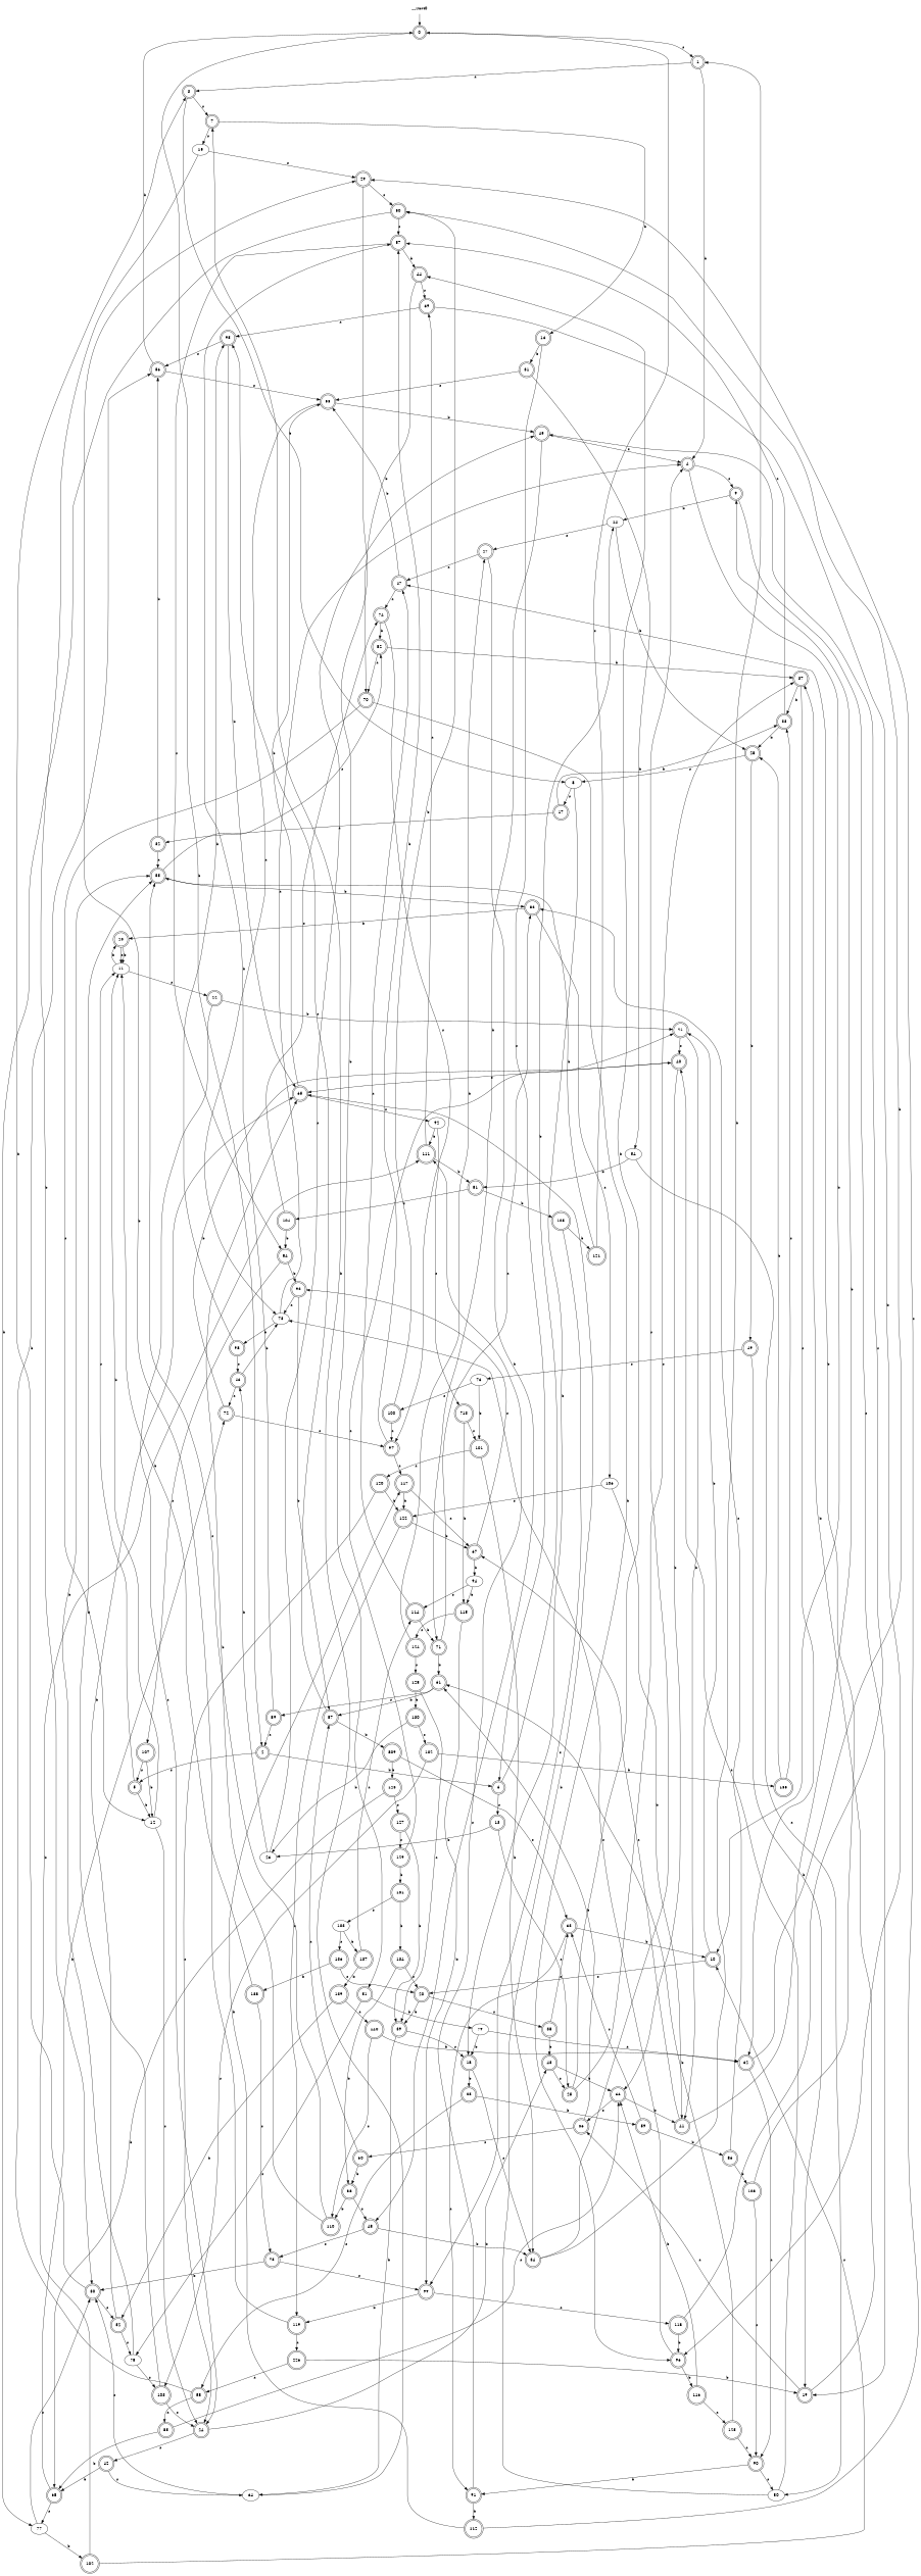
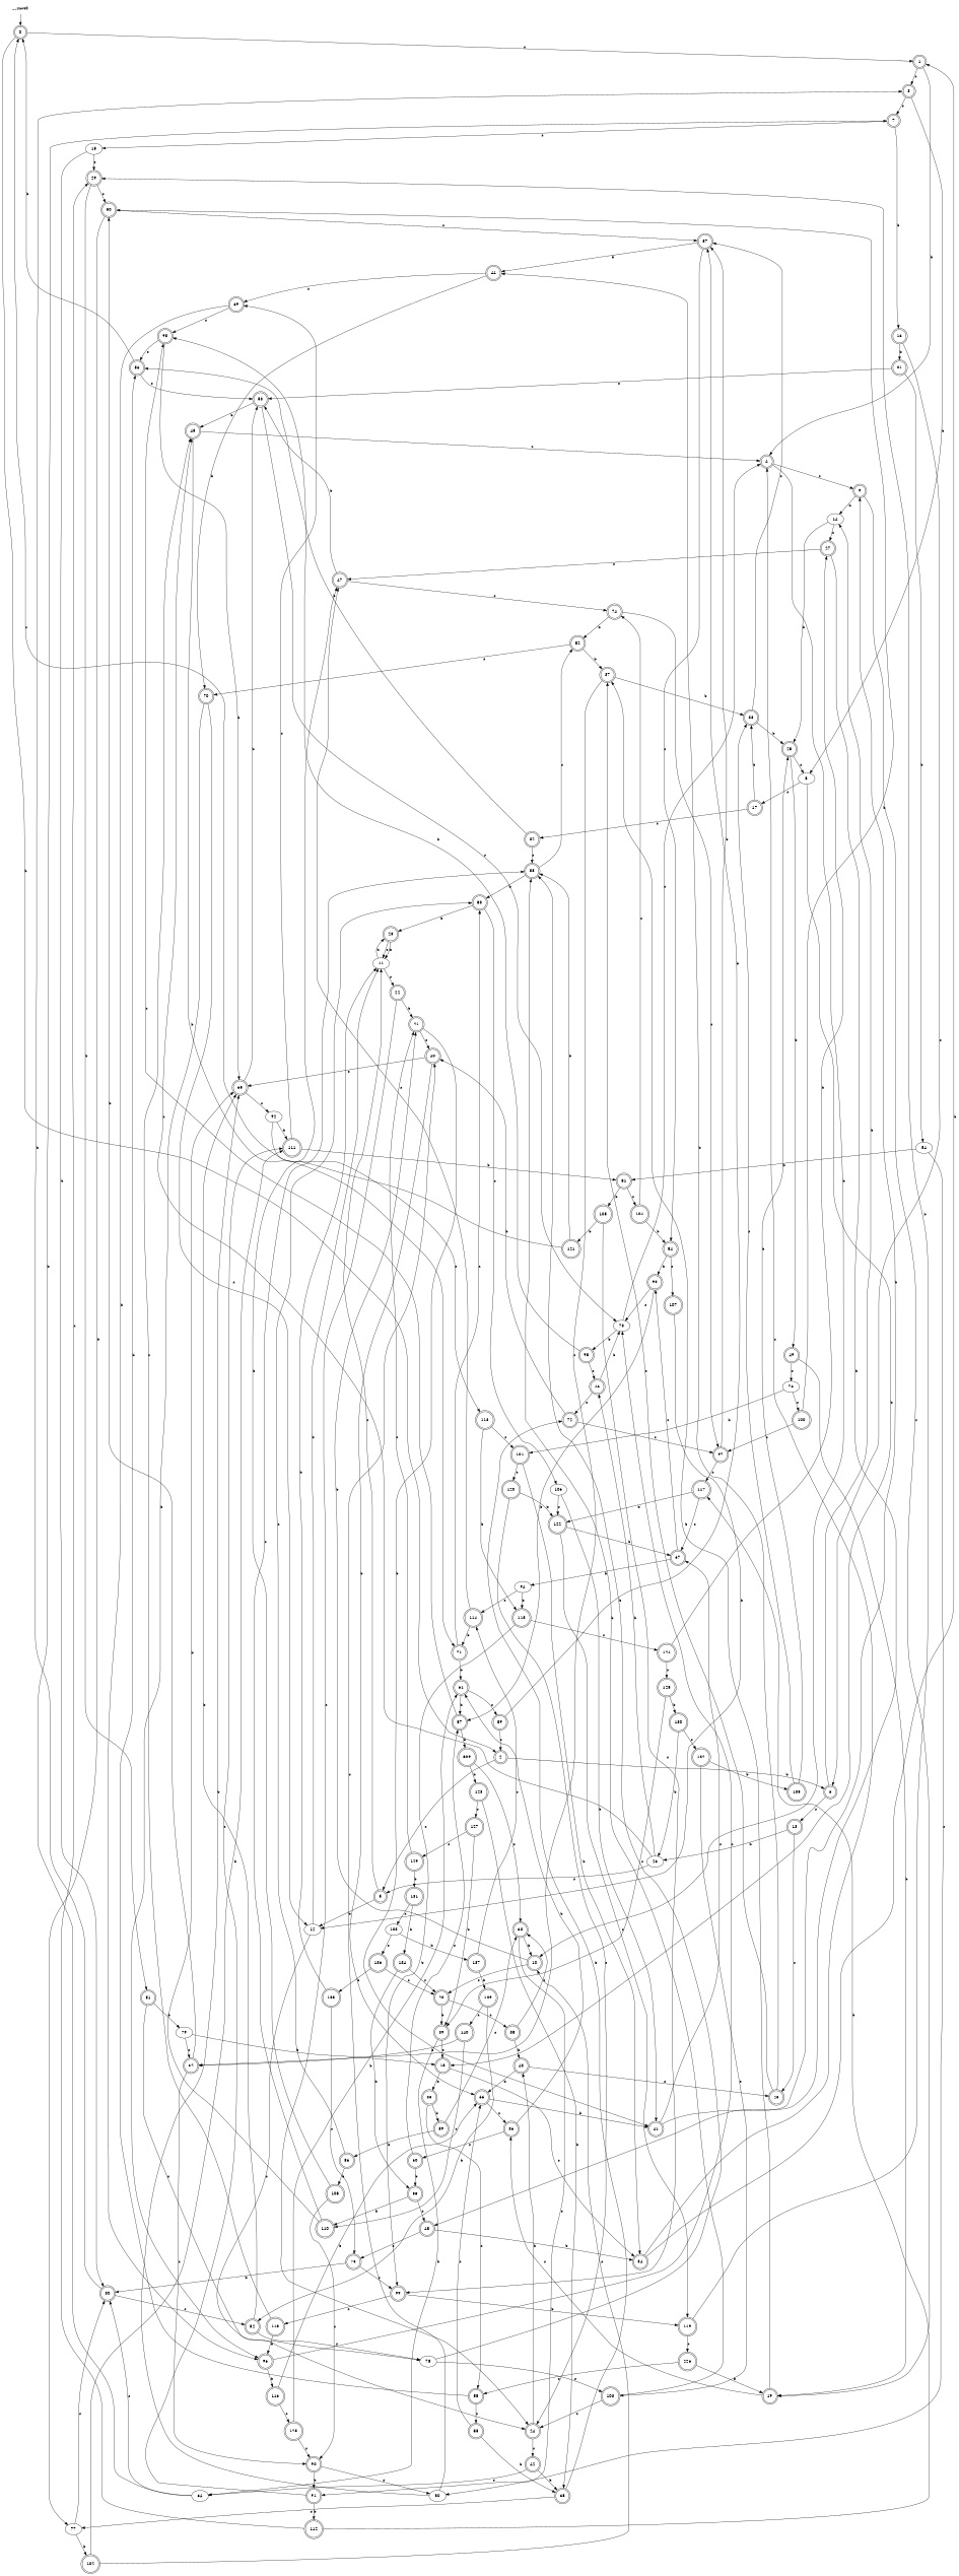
  digraph {
    fontname=Lato
    node [fontname=Lato shape=doublecircle]
    edge [fontname=Lato]
    __start0 [shape=none]
    0
    1
    2
    3
    4
    5
    6
    7
    8 [shape=""]
    9
    10
    11 [shape=""]
    12 [shape=""]
    13
    14 [shape=""]
    15 [shape=""]
    16
    17
    18
    19
    20
    21
    22
    23
    24
    25
    26 [shape=""]
    27
    28
    29
    30
    31
    32
    33
    34
    35
    36
    37
    38
    39
    40
    41
    42
    43
    44
    45
    46
    47
    48
    49
    50
    51
    52
    53
    54 [shape=""]
    55
    56
    57
    58
    59
    60
    61
    62
    63
    64 [shape=""]
    65
    66
    67
    68
    69
    70
    71
    72
    73 [shape=""]
    74
    75
    76 [shape=""]
    77 [shape=""]
    78 [shape=""]
    79 [shape=""]
    80 [shape=""]
    81
    82
    83
    84
    85
    86
    87
    88
    89
    90
    91
    92 [shape=""]
    93
    94 [shape=""]
    95
    96
    97
    98
    99
    100
    101
    102
    103
    104
    105
    106 [shape=""]
    107
    108
    n111 [label=809]
    110
    111
    112
-   113 [label=713]
+   113
    114
    115
    116
    117
    118
    119
    120
    121
    122
    123
    124
    125
    n128 [label=226]
    127
    128
    129
    130
    131
    132
    133 [shape=""]
    134
    135
    136
    137
    138
    139
    140
    __start0 -> 0
    0 -> 1 [label=a]
    0 -> 2 [label=b]
    1 -> 3 [label=a]
    1 -> 4 [label=b]
    2 -> 5 [label=a]
    2 -> 6 [label=b]
    3 -> 7 [label=a]
    3 -> 8 [label=b]
    4 -> 9 [label=a]
    4 -> 10 [label=b]
    5 -> 11 [label=a]
    5 -> 12 [label=b]
    6 -> 13 [label=a]
    6 -> 14 [label=b]
    7 -> 15 [label=a]
    7 -> 16 [label=b]
    8 -> 17 [label=a]
    8 -> 18 [label=b]
    9 -> 14 [label=b]
    9 -> 19 [label=a]
    10 -> 20 [label=a]
    10 -> 21 [label=b]
    11 -> 22 [label=a]
    11 -> 23 [label=b]
    12 -> 11 [label=b]
    12 -> 24 [label=a]
    13 -> 25 [label=a]
    13 -> 26 [label=b]
    14 -> 27 [label=a]
    14 -> 28 [label=b]
    15 -> 29 [label=a]
    15 -> 30 [label=b]
    16 -> 6 [label=a]
    16 -> 31 [label=b]
    17 -> 32 [label=a]
    17 -> 33 [label=b]
    18 -> 34 [label=a]
    18 -> 35 [label=b]
    19 -> 36 [label=a]
    19 -> 37 [label=b]
    20 -> 38 [label=a]
    20 -> 39 [label=b]
    21 -> 40 [label=a]
    21 -> 41 [label=b]
    22 -> 21 [label=b]
    22 -> 24 [label=a]
    23 -> 11 [label=a]
    23 -> 11 [label=b]
    24 -> 42 [label=a]
    24 -> 43 [label=b]
    25 -> 37 [label=a]
    25 -> 44 [label=b]
    26 -> 45 [label=a]
    26 -> 46 [label=b]
    27 -> 47 [label=a]
    27 -> 48 [label=b]
    28 -> 8 [label=a]
    28 -> 49 [label=b]
    29 -> 50 [label=a]
    29 -> 51 [label=b]
    30 -> 3 [label=b]
    30 -> 52 [label=a]
    31 -> 53 [label=a]
    31 -> 54 [label=b]
    32 -> 55 [label=a]
    32 -> 56 [label=b]
    33 -> 28 [label=b]
    33 -> 57 [label=a]
    34 -> 1 [label=b]
    34 -> 4 [label=a]
    35 -> 58 [label=a]
    35 -> 59 [label=b]
    36 -> 60 [label=a]
    36 -> 61 [label=b]
    37 -> 33 [label=b]
    37 -> 62 [label=a]
    38 -> 43 [label=b]
    38 -> 63 [label=a]
    39 -> 18 [label=a]
    39 -> 64 [label=b]
    40 -> 65 [label=a]
    40 -> 66 [label=b]
    41 -> 9 [label=b]
    41 -> 67 [label=a]
    42 -> 64 [label=a]
    42 -> 68 [label=b]
    43 -> 25 [label=a]
    43 -> 66 [label=b]
    44 -> 69 [label=a]
    44 -> 70 [label=b]
    45 -> 4 [label=a]
    45 -> 71 [label=b]
    46 -> 72 [label=a]
    46 -> 73 [label=b]
    47 -> 53 [label=b]
    47 -> 74 [label=a]
    48 -> 34 [label=b]
    48 -> 75 [label=a]
    49 -> 19 [label=b]
    49 -> 76 [label=a]
    50 -> 57 [label=a]
    50 -> 77 [label=b]
    51 -> 78 [label=a]
    51 -> 79 [label=b]
    52 -> 65 [label=b]
    52 -> 78 [label=a]
    53 -> 45 [label=b]
    53 -> 73 [label=a]
    54 -> 80 [label=a]
    54 -> 81 [label=b]
    55 -> 82 [label=a]
    55 -> 83 [label=b]
    56 -> 0 [label=b]
    56 -> 53 [label=a]
    57 -> 44 [label=b]
    57 -> 84 [label=a]
    58 -> 56 [label=b]
    58 -> 85 [label=a]
    59 -> 63 [label=a]
    59 -> 86 [label=b]
    60 -> 87 [label=a]
    60 -> 88 [label=b]
    61 -> 87 [label=b]
    61 -> 89 [label=a]
    62 -> 50 [label=b]
    62 -> 90 [label=a]
    63 -> 10 [label=b]
    63 -> 91 [label=a]
    64 -> 7 [label=b]
    64 -> 30 [label=a]
    65 -> 53 [label=b]
    65 -> 92 [label=a]
    66 -> 36 [label=a]
    66 -> 41 [label=b]
    67 -> 93 [label=a]
    67 -> 94 [label=b]
    68 -> 72 [label=b]
    68 -> 77 [label=a]
    69 -> 95 [label=a]
    69 -> 96 [label=b]
    70 -> 12 [label=a]
    70 -> 96 [label=b]
    71 -> 61 [label=b]
    71 -> 83 [label=a]
    72 -> 40 [label=b]
    72 -> 97 [label=a]
    73 -> 4 [label=a]
    73 -> 98 [label=b]
    74 -> 82 [label=b]
    74 -> 97 [label=a]
    75 -> 30 [label=b]
    75 -> 99 [label=a]
    76 -> 100 [label=a]
    76 -> 101 [label=b]
    77 -> 30 [label=a]
    77 -> 102 [label=b]
    78 -> 55 [label=b]
    78 -> 103 [label=a]
    79 -> 18 [label=b]
    79 -> 62 [label=a]
    80 -> 40 [label=a]
    80 -> 65 [label=b]
    81 -> 104 [label=a]
    81 -> 105 [label=b]
    82 -> 37 [label=b]
    82 -> 70 [label=a]
    83 -> 23 [label=b]
    83 -> 106 [label=a]
    84 -> 93 [label=b]
    84 -> 107 [label=a]
    85 -> 66 [label=a]
    85 -> 68 [label=b]
    86 -> 83 [label=a]
    86 -> 108 [label=b]
    87 -> 95 [label=a]
    87 -> n111 [label=b]
    88 -> 48 [label=a]
    88 -> 110 [label=b]
    89 -> 2 [label=a]
    89 -> 57 [label=b]
    90 -> 80 [label=a]
    90 -> 91 [label=b]
    91 -> 111 [label=a]
    91 -> 112 [label=b]
    92 -> 111 [label=b]
    92 -> 113 [label=a]
    93 -> 73 [label=a]
    93 -> 87 [label=b]
    94 -> 114 [label=a]
    94 -> 115 [label=b]
    95 -> 56 [label=a]
    95 -> 65 [label=b]
    96 -> 73 [label=a]
    96 -> 116 [label=b]
    97 -> 57 [label=b]
    97 -> 117 [label=a]
    98 -> 46 [label=a]
    98 -> 95 [label=b]
    99 -> 118 [label=a]
    99 -> 119 [label=b]
    100 -> 50 [label=b]
    100 -> 97 [label=a]
    101 -> 34 [label=b]
    101 -> 120 [label=a]
    102 -> 10 [label=a]
    102 -> 111 [label=b]
    103 -> 24 [label=a]
    103 -> 55 [label=b]
    104 -> 74 [label=a]
    104 -> 84 [label=b]
    105 -> 99 [label=a]
    105 -> 121 [label=b]
    106 -> 41 [label=b]
    106 -> 122 [label=a]
-   107 -> 5 [label=a]
+   26 -> 5 [label=a]
    107 -> 12 [label=b]
    108 -> 47 [label=b]
    108 -> 90 [label=a]
    n111 -> 63 [label=a]
    n111 -> 123 [label=b]
    110 -> 55 [label=a]
    110 -> 65 [label=b]
    111 -> 69 [label=a]
    111 -> 81 [label=b]
    112 -> 29 [label=a]
    112 -> 117 [label=b]
    113 -> 101 [label=a]
    113 -> 115 [label=b]
    114 -> 47 [label=a]
    114 -> 71 [label=b]
    115 -> 99 [label=b]
    115 -> 124 [label=a]
    116 -> 66 [label=b]
    116 -> 125 [label=a]
    117 -> 67 [label=a]
    117 -> 122 [label=b]
    118 -> 45 [label=a]
    118 -> 96 [label=b]
    119 -> 29 [label=b]
    119 -> n128 [label=a]
    120 -> 24 [label=a]
    120 -> 122 [label=b]
    121 -> 0 [label=a]
    121 -> 55 [label=b]
    122 -> 67 [label=b]
    122 -> 119 [label=a]
    123 -> 68 [label=b]
    123 -> 127 [label=a]
    124 -> 27 [label=b]
    124 -> 128 [label=a]
    125 -> 61 [label=b]
    125 -> 90 [label=a]
    n128 -> 19 [label=b]
    n128 -> 58 [label=a]
    127 -> 39 [label=b]
    127 -> 129 [label=a]
    128 -> 39 [label=a]
    128 -> 130 [label=b]
    129 -> 21 [label=a]
    129 -> 131 [label=b]
    130 -> 26 [label=b]
    130 -> 132 [label=a]
    131 -> 133 [label=a]
    131 -> 134 [label=b]
    132 -> 103 [label=a]
    132 -> 135 [label=b]
    133 -> 136 [label=a]
    133 -> 137 [label=b]
    134 -> 20 [label=a]
    134 -> 88 [label=b]
    135 -> 28 [label=b]
    135 -> 33 [label=a]
    136 -> 20 [label=a]
    136 -> 138 [label=b]
    137 -> 114 [label=a]
    137 -> 139 [label=b]
    138 -> 11 [label=b]
    138 -> 75 [label=a]
    139 -> 52 [label=b]
    139 -> 140 [label=a]
    140 -> 62 [label=b]
    140 -> 110 [label=a]
  }
